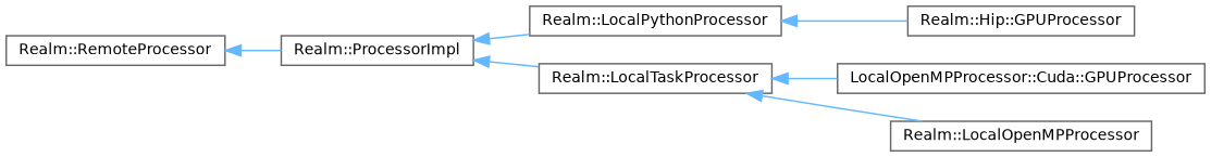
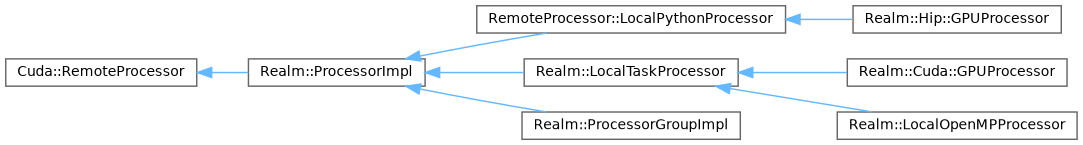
  digraph {
    rankdir=LR
    node [color=grey40 fillcolor=white fontname=Helvetica fontsize=10 shape=box style=filled]
    edge [color=steelblue1 dir=back fontname=Helvetica fontsize=10 labelfontname=Helvetica labelfontsize=10 style=solid]
    n1 [height=0.2 label="Realm::ProcessorImpl" width=0.4]
-   n2 [height=0.2 label="Realm::LocalPythonProcessor" width=0.4]
+   n2 [height=0.2 label="RemoteProcessor::LocalPythonProcessor" width=0.4]
    n3 [height=0.2 label="Realm::LocalTaskProcessor" width=0.4]
+   n4 [height=0.2 label="Realm::ProcessorGroupImpl" width=0.4]
    n5 [height=0.2 label="Realm::Hip::GPUProcessor" width=0.4]
-   n6 [height=0.2 label="LocalOpenMPProcessor::Cuda::GPUProcessor" width=0.4]
+   n6 [height=0.2 label="Realm::Cuda::GPUProcessor" width=0.4]
    n7 [height=0.2 label="Realm::LocalOpenMPProcessor" width=0.4]
-   n8 [height=0.2 label="Realm::RemoteProcessor" width=0.4]
+   n8 [height=0.2 label="Cuda::RemoteProcessor" width=0.4]
    n1 -> n2
    n1 -> n3
+   n1 -> n4
    n2 -> n5
    n3 -> n6
    n3 -> n7
    n8 -> n1
  }
